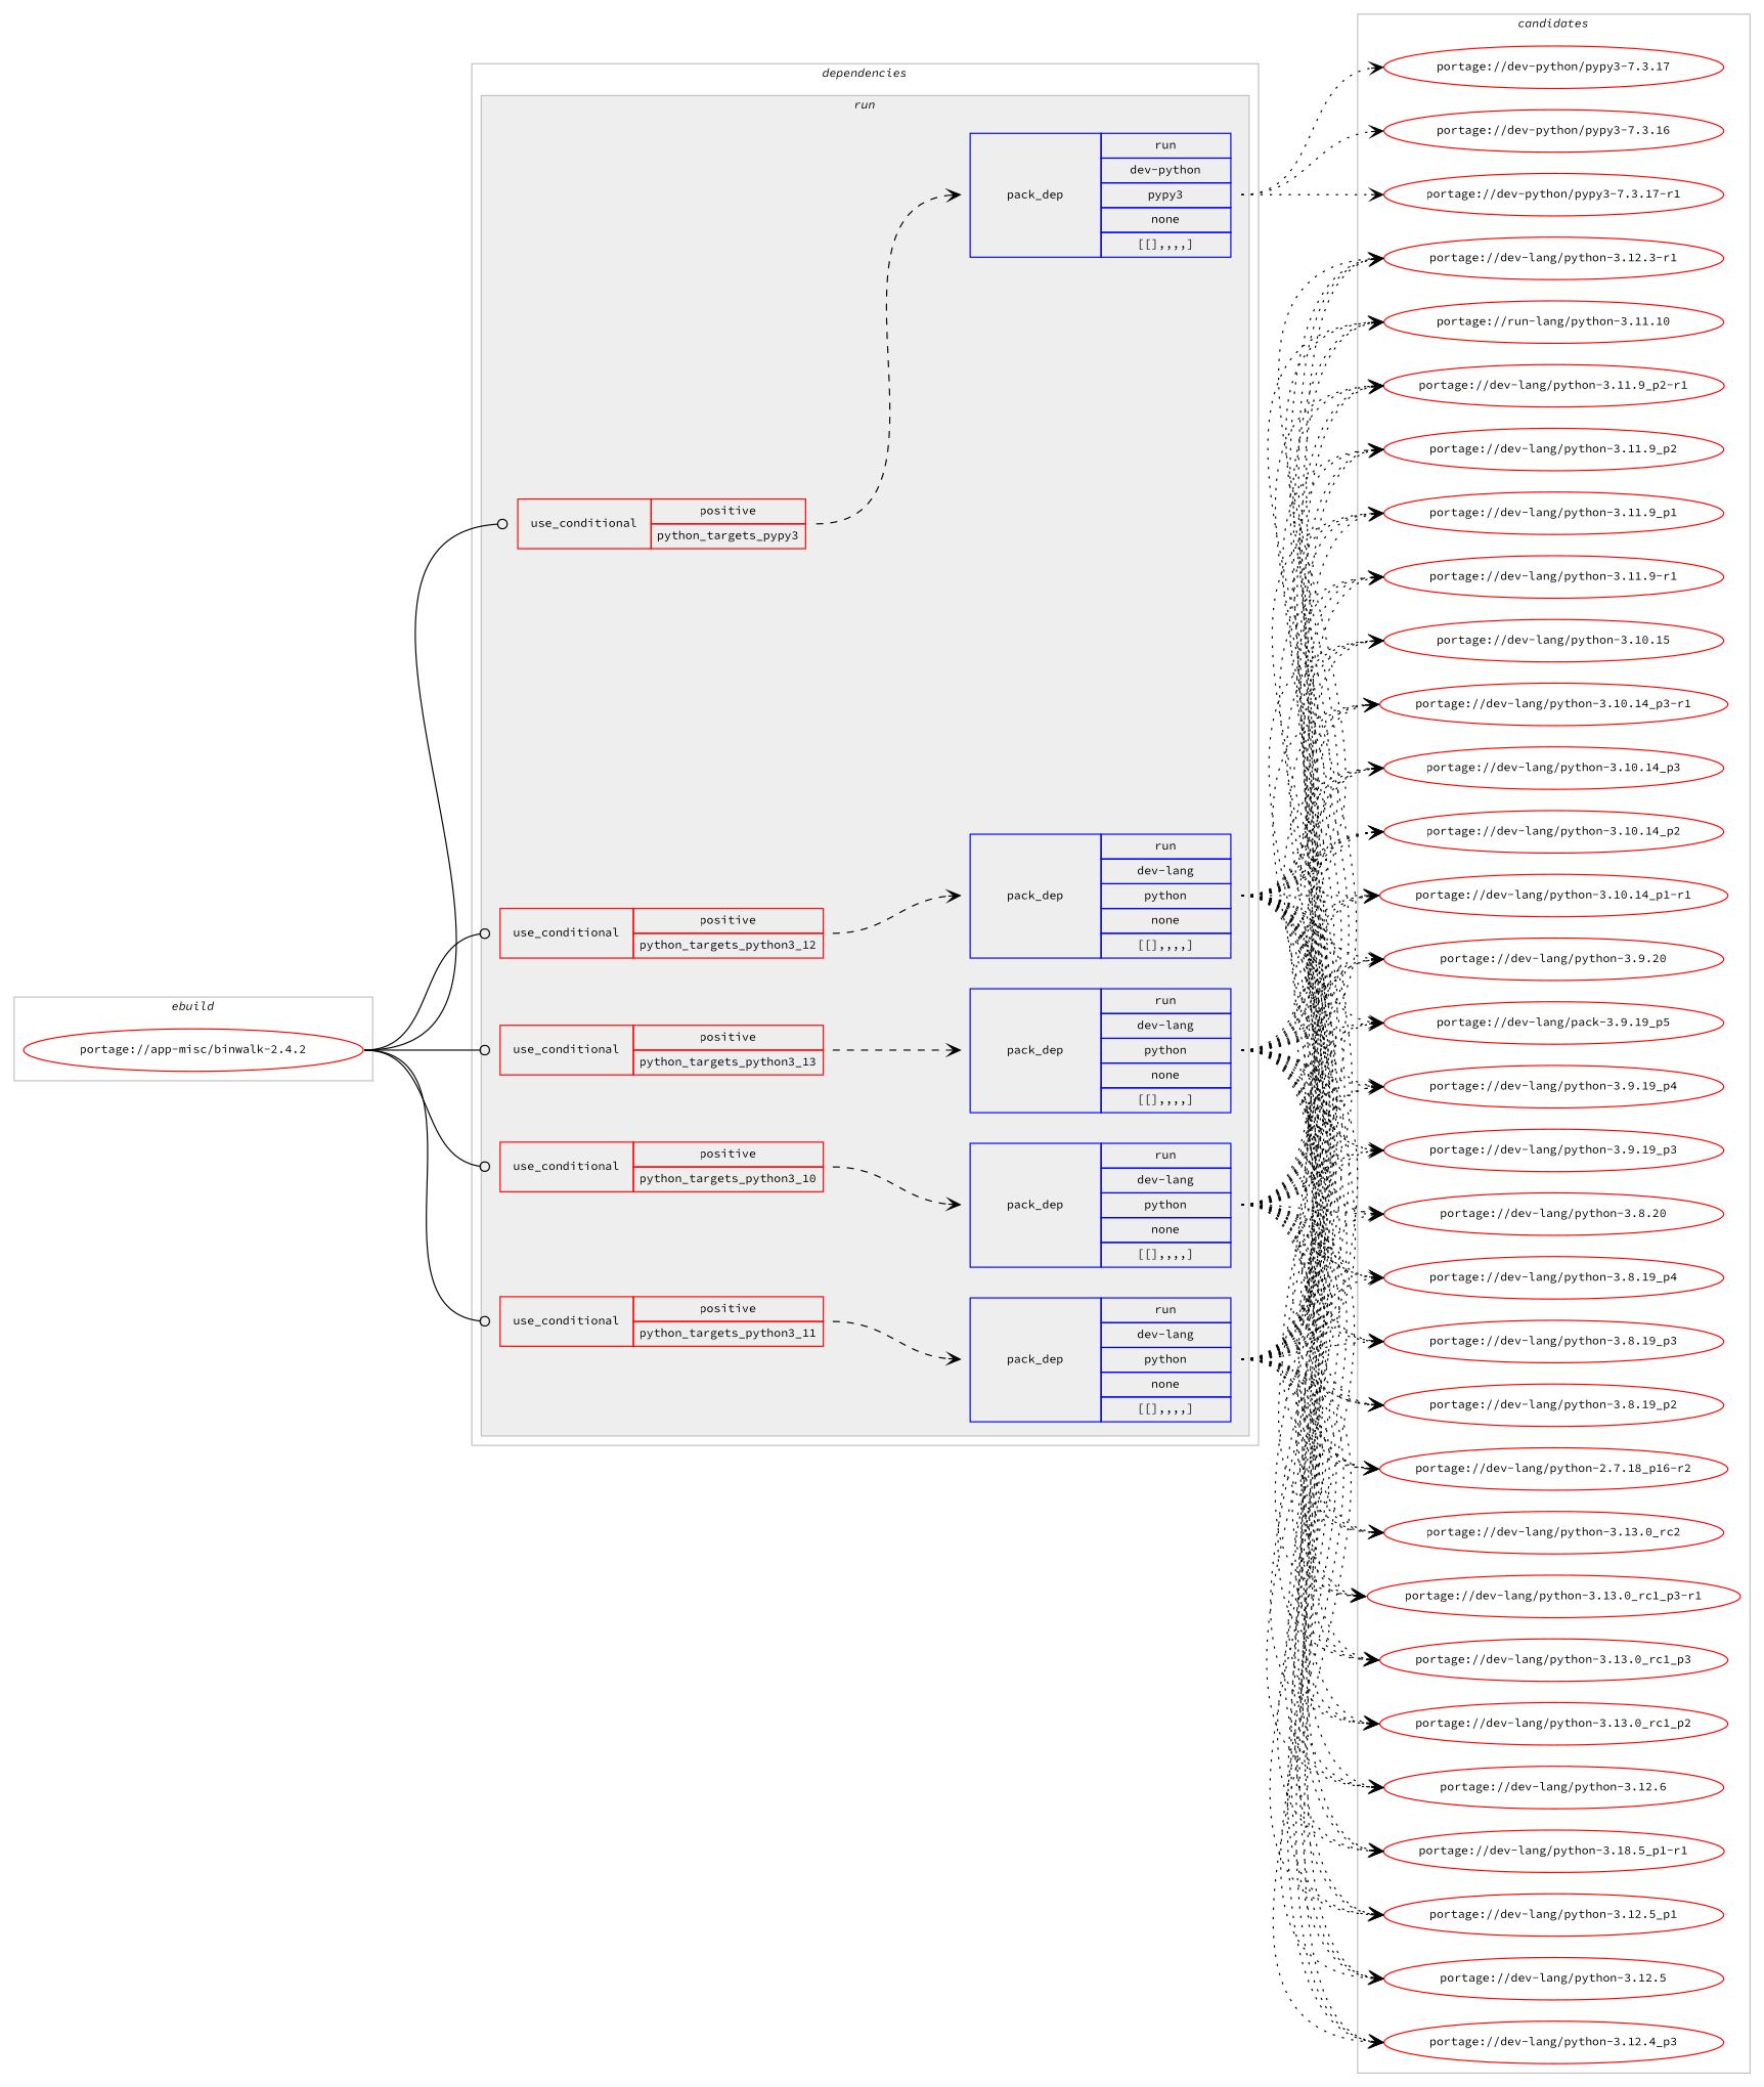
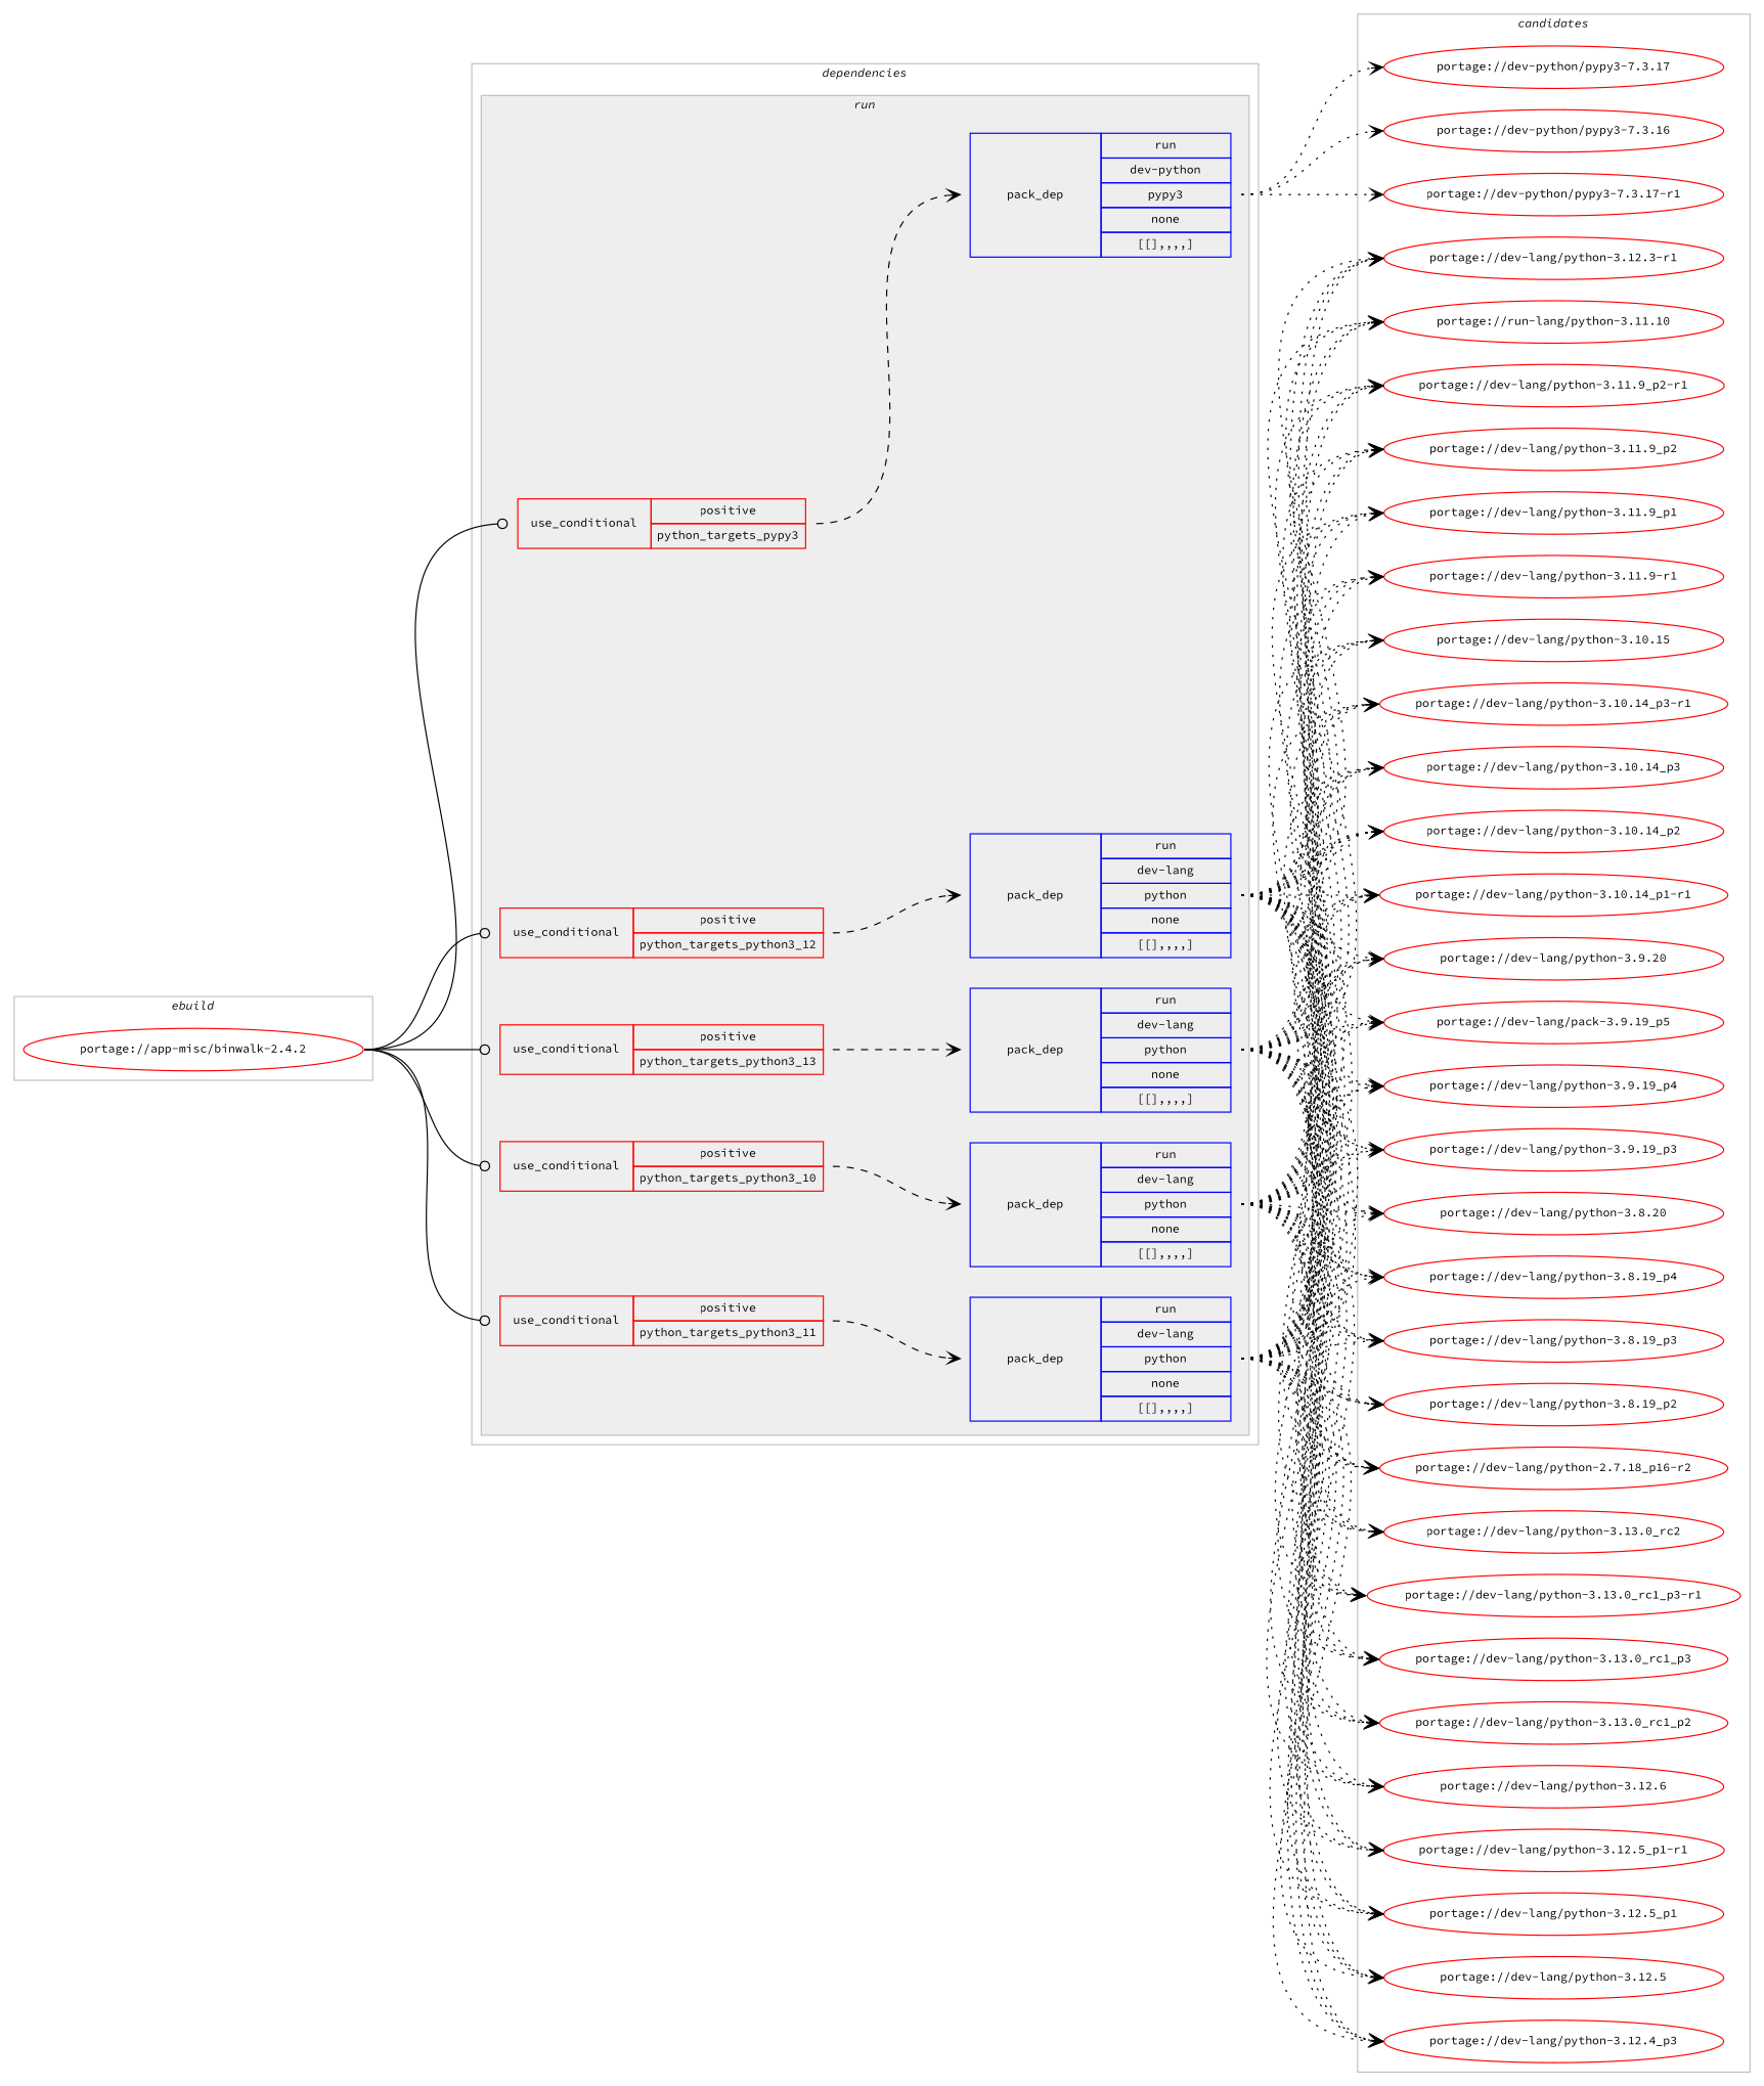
  digraph {
    compound=true
    concentrate=true
    fontname="Source Code Pro"
    fontsize=10
    newrank=true
    rankdir=LR
    ranksep=1.5
    node [color=red fontname="Source Code Pro" fontsize=10]
    edge [arrowhead=vee fontname="Source Code Pro" headport=w style=dotted tailport=e weight=100]
    n1 [label="portage://app-misc/binwalk-2.4.2" width=4]
    n2 [color=blue label=<<TABLE BORDER="0" CELLBORDER="1" CELLSPACING="0" CELLPADDING="4" WIDTH="220"><TR><TD ROWSPAN="6" CELLPADDING="30">pack_dep</TD></TR><TR><TD WIDTH="110">run</TD></TR><TR><TD>dev-python</TD></TR><TR><TD>pypy3</TD></TR><TR><TD>none</TD></TR><TR><TD>[[],,,,]</TD></TR></TABLE>> shape=none]
    n3 [label=<<TABLE BORDER="0" CELLBORDER="1" CELLSPACING="0" CELLPADDING="4"><TR><TD ROWSPAN="3" CELLPADDING="10">use_conditional</TD></TR><TR><TD>positive</TD></TR><TR><TD>python_targets_pypy3</TD></TR></TABLE>> shape=none]
    n4 [color=blue label=<<TABLE BORDER="0" CELLBORDER="1" CELLSPACING="0" CELLPADDING="4" WIDTH="220"><TR><TD ROWSPAN="6" CELLPADDING="30">pack_dep</TD></TR><TR><TD WIDTH="110">run</TD></TR><TR><TD>dev-lang</TD></TR><TR><TD>python</TD></TR><TR><TD>none</TD></TR><TR><TD>[[],,,,]</TD></TR></TABLE>> shape=none]
    n5 [label=<<TABLE BORDER="0" CELLBORDER="1" CELLSPACING="0" CELLPADDING="4"><TR><TD ROWSPAN="3" CELLPADDING="10">use_conditional</TD></TR><TR><TD>positive</TD></TR><TR><TD>python_targets_python3_10</TD></TR></TABLE>> shape=none]
    n6 [color=blue label=<<TABLE BORDER="0" CELLBORDER="1" CELLSPACING="0" CELLPADDING="4" WIDTH="220"><TR><TD ROWSPAN="6" CELLPADDING="30">pack_dep</TD></TR><TR><TD WIDTH="110">run</TD></TR><TR><TD>dev-lang</TD></TR><TR><TD>python</TD></TR><TR><TD>none</TD></TR><TR><TD>[[],,,,]</TD></TR></TABLE>> shape=none]
    n7 [label=<<TABLE BORDER="0" CELLBORDER="1" CELLSPACING="0" CELLPADDING="4"><TR><TD ROWSPAN="3" CELLPADDING="10">use_conditional</TD></TR><TR><TD>positive</TD></TR><TR><TD>python_targets_python3_11</TD></TR></TABLE>> shape=none]
    n8 [color=blue label=<<TABLE BORDER="0" CELLBORDER="1" CELLSPACING="0" CELLPADDING="4" WIDTH="220"><TR><TD ROWSPAN="6" CELLPADDING="30">pack_dep</TD></TR><TR><TD WIDTH="110">run</TD></TR><TR><TD>dev-lang</TD></TR><TR><TD>python</TD></TR><TR><TD>none</TD></TR><TR><TD>[[],,,,]</TD></TR></TABLE>> shape=none]
    n9 [label=<<TABLE BORDER="0" CELLBORDER="1" CELLSPACING="0" CELLPADDING="4"><TR><TD ROWSPAN="3" CELLPADDING="10">use_conditional</TD></TR><TR><TD>positive</TD></TR><TR><TD>python_targets_python3_12</TD></TR></TABLE>> shape=none]
    n10 [color=blue label=<<TABLE BORDER="0" CELLBORDER="1" CELLSPACING="0" CELLPADDING="4" WIDTH="220"><TR><TD ROWSPAN="6" CELLPADDING="30">pack_dep</TD></TR><TR><TD WIDTH="110">run</TD></TR><TR><TD>dev-lang</TD></TR><TR><TD>python</TD></TR><TR><TD>none</TD></TR><TR><TD>[[],,,,]</TD></TR></TABLE>> shape=none]
    n11 [label=<<TABLE BORDER="0" CELLBORDER="1" CELLSPACING="0" CELLPADDING="4"><TR><TD ROWSPAN="3" CELLPADDING="10">use_conditional</TD></TR><TR><TD>positive</TD></TR><TR><TD>python_targets_python3_13</TD></TR></TABLE>> shape=none]
    n12 [label="portage://dev-python/pypy3-7.3.17-r1" width=4]
    n13 [label="portage://dev-python/pypy3-7.3.17" width=4]
    n14 [label="portage://dev-python/pypy3-7.3.16" width=4]
    n15 [label="portage://dev-lang/python-3.13.0_rc2" width=4]
    n16 [label="portage://dev-lang/python-3.13.0_rc1_p3-r1" width=4]
    n17 [label="portage://dev-lang/python-3.13.0_rc1_p3" width=4]
    n18 [label="portage://dev-lang/python-3.13.0_rc1_p2" width=4]
    n19 [label="portage://dev-lang/python-3.12.6" width=4]
-   n20 [label="portage://dev-lang/python-3.18.5_p1-r1" width=4]
+   n20 [label="portage://dev-lang/python-3.12.5_p1-r1" width=4]
    n21 [label="portage://dev-lang/python-3.12.5_p1" width=4]
    n22 [label="portage://dev-lang/python-3.12.5" width=4]
    n23 [label="portage://dev-lang/python-3.12.4_p3" width=4]
    n24 [label="portage://dev-lang/python-3.12.3-r1" width=4]
    n25 [label="portage://run-lang/python-3.11.10" width=4]
    n26 [label="portage://dev-lang/python-3.11.9_p2-r1" width=4]
    n27 [label="portage://dev-lang/python-3.11.9_p2" width=4]
    n28 [label="portage://dev-lang/python-3.11.9_p1" width=4]
    n29 [label="portage://dev-lang/python-3.11.9-r1" width=4]
    n30 [label="portage://dev-lang/python-3.10.15" width=4]
    n31 [label="portage://dev-lang/python-3.10.14_p3-r1" width=4]
    n32 [label="portage://dev-lang/python-3.10.14_p3" width=4]
    n33 [label="portage://dev-lang/python-3.10.14_p2" width=4]
    n34 [label="portage://dev-lang/python-3.10.14_p1-r1" width=4]
    n35 [label="portage://dev-lang/python-3.9.20" width=4]
    n36 [label="portage://dev-lang/pack-3.9.19_p5" width=4]
    n37 [label="portage://dev-lang/python-3.9.19_p4" width=4]
    n38 [label="portage://dev-lang/python-3.9.19_p3" width=4]
    n39 [label="portage://dev-lang/python-3.8.20" width=4]
    n40 [label="portage://dev-lang/python-3.8.19_p4" width=4]
    n41 [label="portage://dev-lang/python-3.8.19_p3" width=4]
    n42 [label="portage://dev-lang/python-3.8.19_p2" width=4]
    n43 [label="portage://dev-lang/python-2.7.18_p16-r2" width=4]
    subgraph cluster_1 {
      color=gray
      label=<<i>ebuild</i>>
      n1
    }
    subgraph cluster_2 {
      color=gray
      label=<<i>dependencies</i>>
      subgraph cluster_3 {
        color=gray
        fillcolor="#eeeeee"
        label=<<i>compile</i>>
        style=filled
      }
      subgraph cluster_4 {
        color=gray
        fillcolor="#eeeeee"
        label=<<i>compile and run</i>>
        style=filled
      }
      subgraph cluster_5 {
        color=gray
        fillcolor="#eeeeee"
        label=<<i>run</i>>
        style=filled
        subgraph sub_6 {
          color=gray
          fillcolor="#eeeeee"
          label=<<i>run</i>>
          style=filled
          n3
          subgraph sub_7 {
            color=gray
            fillcolor="#eeeeee"
            label=<<i>run</i>>
            style=filled
            n2
          }
        }
        subgraph sub_8 {
          color=gray
          fillcolor="#eeeeee"
          label=<<i>run</i>>
          style=filled
          n5
          subgraph sub_9 {
            color=gray
            fillcolor="#eeeeee"
            label=<<i>run</i>>
            style=filled
            n4
          }
        }
        subgraph sub_10 {
          color=gray
          fillcolor="#eeeeee"
          label=<<i>run</i>>
          style=filled
          n7
          subgraph sub_11 {
            color=gray
            fillcolor="#eeeeee"
            label=<<i>run</i>>
            style=filled
            n6
          }
        }
        subgraph sub_12 {
          color=gray
          fillcolor="#eeeeee"
          label=<<i>run</i>>
          style=filled
          n9
          subgraph sub_13 {
            color=gray
            fillcolor="#eeeeee"
            label=<<i>run</i>>
            style=filled
            n8
          }
        }
        subgraph sub_14 {
          color=gray
          fillcolor="#eeeeee"
          label=<<i>run</i>>
          style=filled
          n11
          subgraph sub_15 {
            color=gray
            fillcolor="#eeeeee"
            label=<<i>run</i>>
            style=filled
            n10
          }
        }
      }
    }
    subgraph cluster_16 {
      color=gray
      label=<<i>candidates</i>>
      rank=same
      subgraph sub_17 {
        color=black
        label=<<i>candidates</i>>
        nodesep=1
        rank=same
        n12
        n13
        n14
      }
      subgraph sub_18 {
        color=black
        label=<<i>candidates</i>>
        nodesep=1
        rank=same
        n15
        n16
        n17
        n18
        n19
        n20
        n21
        n22
        n23
        n24
        n25
        n26
        n27
        n28
        n29
        n30
        n31
        n32
        n33
        n34
        n35
        n36
        n37
        n38
        n39
        n40
        n41
        n42
        n43
      }
      subgraph sub_19 {
        color=black
        label=<<i>candidates</i>>
        nodesep=1
        rank=same
        n15
        n16
        n17
        n18
        n19
        n20
        n21
        n22
        n23
        n24
        n25
        n26
        n27
        n28
        n29
        n30
        n31
        n32
        n33
        n34
        n35
        n36
        n37
        n38
        n39
        n40
        n41
        n42
        n43
      }
      subgraph sub_20 {
        color=black
        label=<<i>candidates</i>>
        nodesep=1
        rank=same
        n15
        n16
        n17
        n18
        n19
        n20
        n21
        n22
        n23
        n24
        n25
        n26
        n27
        n28
        n29
        n30
        n31
        n32
        n33
        n34
        n35
        n36
        n37
        n38
        n39
        n40
        n41
        n42
        n43
      }
      subgraph sub_21 {
        color=black
        label=<<i>candidates</i>>
        nodesep=1
        rank=same
        n15
        n16
        n17
        n18
        n19
        n20
        n21
        n22
        n23
        n24
        n25
        n26
        n27
        n28
        n29
        n30
        n31
        n32
        n33
        n34
        n35
        n36
        n37
        n38
        n39
        n40
        n41
        n42
        n43
      }
    }
    n1 -> n3 [arrowhead=odot style=solid weight=20]
    n1 -> n5 [arrowhead=odot style=solid weight=20]
    n1 -> n7 [arrowhead=odot style=solid weight=20]
    n1 -> n9 [arrowhead=odot style=solid weight=20]
    n1 -> n11 [arrowhead=odot style=solid weight=20]
    n2 -> n12
    n2 -> n13
    n2 -> n14
    n3 -> n2 [style=dashed weight=20]
    n4 -> n15
    n4 -> n16
    n4 -> n17
    n4 -> n18
    n4 -> n19
    n4 -> n20
    n4 -> n21
    n4 -> n22
    n4 -> n23
    n4 -> n24
    n4 -> n25
    n4 -> n26
    n4 -> n27
    n4 -> n28
    n4 -> n29
    n4 -> n30
    n4 -> n31
    n4 -> n32
    n4 -> n33
    n4 -> n34
    n4 -> n35
    n4 -> n36
    n4 -> n37
    n4 -> n38
    n4 -> n39
    n4 -> n40
    n4 -> n41
    n4 -> n42
    n4 -> n43
    n5 -> n4 [style=dashed weight=20]
    n6 -> n15
    n6 -> n16
    n6 -> n17
    n6 -> n18
    n6 -> n19
    n6 -> n20
    n6 -> n21
    n6 -> n22
    n6 -> n23
    n6 -> n24
    n6 -> n25
    n6 -> n26
    n6 -> n27
    n6 -> n28
    n6 -> n29
    n6 -> n30
    n6 -> n31
    n6 -> n32
    n6 -> n33
    n6 -> n34
    n6 -> n35
    n6 -> n36
    n6 -> n37
    n6 -> n38
    n6 -> n39
    n6 -> n40
    n6 -> n41
    n6 -> n42
    n6 -> n43
    n7 -> n6 [style=dashed weight=20]
    n8 -> n15
    n8 -> n16
    n8 -> n17
    n8 -> n18
    n8 -> n19
    n8 -> n20
    n8 -> n21
    n8 -> n22
    n8 -> n23
    n8 -> n24
    n8 -> n25
    n8 -> n26
    n8 -> n27
    n8 -> n28
    n8 -> n29
    n8 -> n30
    n8 -> n31
    n8 -> n32
    n8 -> n33
    n8 -> n34
    n8 -> n35
    n8 -> n36
    n8 -> n37
    n8 -> n38
    n8 -> n39
    n8 -> n40
    n8 -> n41
    n8 -> n42
    n8 -> n43
    n9 -> n8 [style=dashed weight=20]
    n10 -> n15
    n10 -> n16
    n10 -> n17
    n10 -> n18
    n10 -> n19
    n10 -> n20
    n10 -> n21
    n10 -> n22
    n10 -> n23
    n10 -> n24
    n10 -> n25
    n10 -> n26
    n10 -> n27
    n10 -> n28
    n10 -> n29
    n10 -> n30
    n10 -> n31
    n10 -> n32
    n10 -> n33
    n10 -> n34
    n10 -> n35
    n10 -> n36
    n10 -> n37
    n10 -> n38
    n10 -> n39
    n10 -> n40
    n10 -> n41
    n10 -> n42
    n10 -> n43
    n11 -> n10 [style=dashed weight=20]
  }
